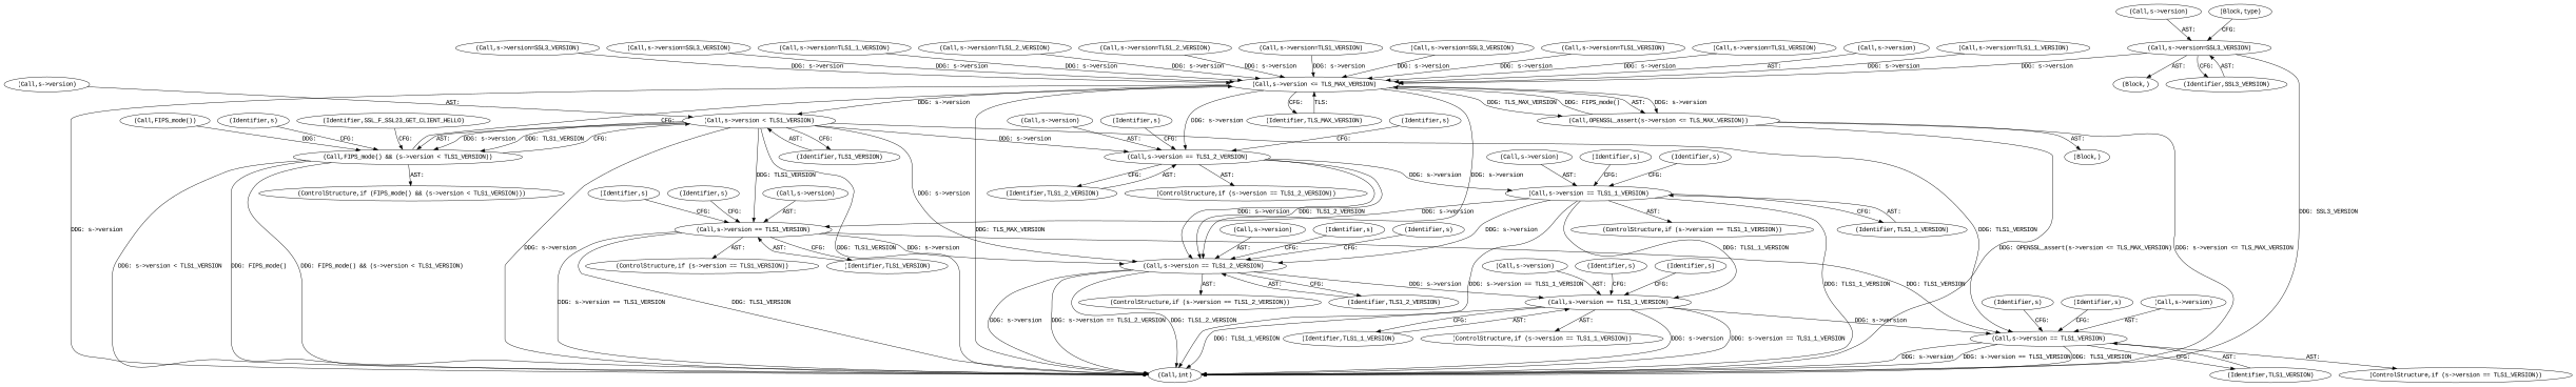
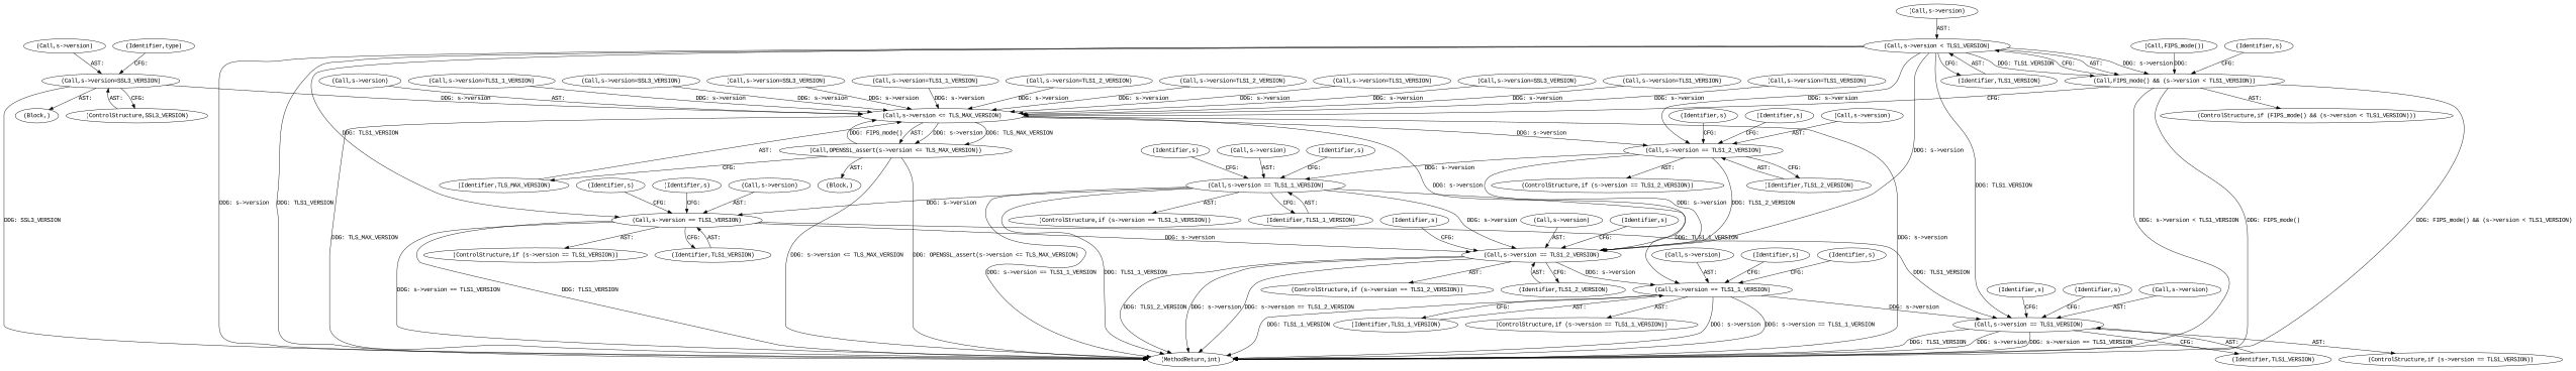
  digraph {
    fontname="Liberation Mono"
    node [fontname="Liberation Mono"]
    edge [fontname="Liberation Mono"]
    n1 [label="(Call,s->version=SSL3_VERSION)"]
    n2 [label="(Call,s->version <= TLS_MAX_VERSION)"]
    n3 [label="(Block,)"]
-   n4 [label="(Call,int)"]
-   n5 [label="(Identifier,SSL3_VERSION)"]
+   n4 [label="(MethodReturn,int)"]
+   n5 [label="(ControlStructure,SSL3_VERSION)"]
    n6 [label="(Call,OPENSSL_assert(s->version <= TLS_MAX_VERSION))"]
    n7 [label="(Call,s->version < TLS1_VERSION)"]
    n8 [label="(Call,s->version == TLS1_2_VERSION)"]
    n9 [label="(Call,s->version == TLS1_2_VERSION)"]
    n10 [label="(Identifier,TLS_MAX_VERSION)"]
    n11 [label="(Block,)"]
    n12 [label="(Call,FIPS_mode() && (s->version < TLS1_VERSION))"]
    n13 [label="(Call,s->version == TLS1_VERSION)"]
    n14 [label="(Call,s->version == TLS1_VERSION)"]
    n15 [label="(Identifier,TLS1_VERSION)"]
    n16 [label="(Call,s->version == TLS1_1_VERSION)"]
    n17 [label="(Identifier,TLS1_2_VERSION)"]
    n18 [label="(ControlStructure,if (s->version == TLS1_2_VERSION))"]
    n19 [label="(Call,s->version == TLS1_1_VERSION)"]
    n20 [label="(ControlStructure,if (s->version == TLS1_2_VERSION))"]
    n21 [label="(Identifier,TLS1_2_VERSION)"]
    n22 [label="(ControlStructure,if (FIPS_mode() && (s->version < TLS1_VERSION)))"]
    n23 [label="(ControlStructure,if (s->version == TLS1_VERSION))"]
    n24 [label="(Identifier,TLS1_VERSION)"]
    n25 [label="(Identifier,TLS1_VERSION)"]
    n26 [label="(ControlStructure,if (s->version == TLS1_VERSION))"]
    n27 [label="(Call,FIPS_mode())"]
    n28 [label="(Identifier,TLS1_1_VERSION)"]
    n29 [label="(ControlStructure,if (s->version == TLS1_1_VERSION))"]
    n30 [label="(Identifier,TLS1_1_VERSION)"]
    n31 [label="(ControlStructure,if (s->version == TLS1_1_VERSION))"]
    n32 [label="(Identifier,s)"]
    n33 [label="(Call,s->version)"]
    n34 [label="(Identifier,s)"]
    n35 [label="(Call,s->version)"]
    n36 [label="(Call,s->version=TLS1_VERSION)"]
    n37 [label="(Identifier,s)"]
    n38 [label="(Call,s->version=TLS1_VERSION)"]
    n39 [label="(Call,s->version)"]
    n40 [label="(Identifier,s)"]
    n41 [label="(Identifier,s)"]
    n42 [label="(Call,s->version=TLS1_1_VERSION)"]
    n43 [label="(Call,s->version=SSL3_VERSION)"]
    n44 [label="(Call,s->version=SSL3_VERSION)"]
    n45 [label="(Call,s->version)"]
    n46 [label="(Identifier,s)"]
    n47 [label="(Call,s->version)"]
    n48 [label="(Identifier,s)"]
    n49 [label="(Call,s->version=TLS1_1_VERSION)"]
    n50 [label="(Call,s->version=TLS1_2_VERSION)"]
    n51 [label="(Identifier,s)"]
    n52 [label="(Identifier,s)"]
    n53 [label="(Identifier,s)"]
-   n54 [label="(Identifier,SSL_F_SSL23_GET_CLIENT_HELLO)"]
    n55 [label="(Identifier,s)"]
    n56 [label="(Call,s->version)"]
    n57 [label="(Call,s->version=TLS1_2_VERSION)"]
    n58 [label="(Call,s->version=TLS1_VERSION)"]
    n59 [label="(Call,s->version=SSL3_VERSION)"]
    n60 [label="(Identifier,s)"]
    n61 [label="(Call,s->version)"]
    n62 [label="(Identifier,s)"]
-   n63 [label="(Block,type)"]
+   n63 [label="(Identifier,type)"]
    n64 [label="(Call,s->version)"]
    n65 [label="(Call,s->version)"]
    n1 -> n2 [label="DDG: s->version"]
    n1 -> n3 [label="AST: "]
    n1 -> n4 [label="DDG: SSL3_VERSION"]
    n1 -> n5 [label="CFG: "]
    n2 -> n4 [label="DDG: s->version"]
    n2 -> n4 [label="DDG: TLS_MAX_VERSION"]
    n2 -> n6 [label="AST: "]
    n2 -> n6 [label="DDG: s->version"]
    n2 -> n6 [label="DDG: TLS_MAX_VERSION"]
-   n2 -> n7 [label="DDG: s->version"]
    n2 -> n8 [label="DDG: s->version"]
    n2 -> n9 [label="DDG: s->version"]
-   n2 -> n10 [label="CFG: "]
+   n6 -> n10 [label="CFG: "]
    n5 -> n1 [label="AST: "]
    n6 -> n2 [label="DDG: FIPS_mode()"]
    n6 -> n4 [label="DDG: s->version <= TLS_MAX_VERSION"]
    n6 -> n4 [label="DDG: OPENSSL_assert(s->version <= TLS_MAX_VERSION)"]
    n6 -> n11 [label="AST: "]
    n7 -> n4 [label="DDG: s->version"]
    n7 -> n4 [label="DDG: TLS1_VERSION"]
    n7 -> n8 [label="DDG: s->version"]
    n7 -> n9 [label="DDG: s->version"]
    n7 -> n12 [label="AST: "]
    n7 -> n12 [label="DDG: s->version"]
    n7 -> n12 [label="DDG: TLS1_VERSION"]
    n7 -> n13 [label="DDG: TLS1_VERSION"]
    n7 -> n14 [label="DDG: TLS1_VERSION"]
    n7 -> n15 [label="CFG: "]
    n8 -> n9 [label="DDG: s->version"]
    n8 -> n9 [label="DDG: TLS1_2_VERSION"]
    n8 -> n16 [label="DDG: s->version"]
    n8 -> n17 [label="CFG: "]
    n8 -> n18 [label="AST: "]
    n9 -> n4 [label="DDG: s->version"]
    n9 -> n4 [label="DDG: s->version == TLS1_2_VERSION"]
    n9 -> n4 [label="DDG: TLS1_2_VERSION"]
    n9 -> n19 [label="DDG: s->version"]
    n9 -> n20 [label="AST: "]
    n9 -> n21 [label="CFG: "]
-   n10 -> n2 [label="TLS: "]
+   n10 -> n2 [label="AST: "]
    n12 -> n2 [label="CFG: "]
    n12 -> n4 [label="DDG: FIPS_mode() && (s->version < TLS1_VERSION)"]
    n12 -> n4 [label="DDG: s->version < TLS1_VERSION"]
    n12 -> n4 [label="DDG: FIPS_mode()"]
    n12 -> n7 [label="CFG: "]
    n12 -> n22 [label="AST: "]
    n13 -> n4 [label="DDG: TLS1_VERSION"]
    n13 -> n4 [label="DDG: s->version == TLS1_VERSION"]
    n13 -> n9 [label="DDG: s->version"]
    n13 -> n14 [label="DDG: TLS1_VERSION"]
    n13 -> n23 [label="AST: "]
    n13 -> n24 [label="CFG: "]
    n14 -> n4 [label="DDG: s->version"]
    n14 -> n4 [label="DDG: s->version == TLS1_VERSION"]
    n14 -> n4 [label="DDG: TLS1_VERSION"]
    n14 -> n25 [label="CFG: "]
    n14 -> n26 [label="AST: "]
    n15 -> n7 [label="AST: "]
    n16 -> n4 [label="DDG: s->version == TLS1_1_VERSION"]
    n16 -> n4 [label="DDG: TLS1_1_VERSION"]
    n16 -> n9 [label="DDG: s->version"]
    n16 -> n13 [label="DDG: s->version"]
    n16 -> n19 [label="DDG: TLS1_1_VERSION"]
    n16 -> n28 [label="CFG: "]
    n16 -> n29 [label="AST: "]
    n17 -> n8 [label="AST: "]
    n19 -> n4 [label="DDG: TLS1_1_VERSION"]
    n19 -> n4 [label="DDG: s->version"]
    n19 -> n4 [label="DDG: s->version == TLS1_1_VERSION"]
    n19 -> n14 [label="DDG: s->version"]
    n19 -> n30 [label="CFG: "]
    n19 -> n31 [label="AST: "]
    n21 -> n9 [label="AST: "]
    n24 -> n13 [label="AST: "]
    n25 -> n14 [label="AST: "]
    n27 -> n12 [label="DDG: "]
    n28 -> n16 [label="AST: "]
    n30 -> n19 [label="AST: "]
    n32 -> n12 [label="CFG: "]
    n33 -> n9 [label="AST: "]
    n34 -> n13 [label="CFG: "]
    n35 -> n1 [label="AST: "]
    n36 -> n2 [label="DDG: s->version"]
    n37 -> n8 [label="CFG: "]
    n38 -> n2 [label="DDG: s->version"]
    n39 -> n2 [label="AST: "]
    n40 -> n14 [label="CFG: "]
    n41 -> n16 [label="CFG: "]
    n42 -> n2 [label="DDG: s->version"]
    n43 -> n2 [label="DDG: s->version"]
    n44 -> n2 [label="DDG: s->version"]
    n45 -> n7 [label="AST: "]
    n46 -> n9 [label="CFG: "]
    n47 -> n19 [label="AST: "]
    n48 -> n9 [label="CFG: "]
    n49 -> n2 [label="DDG: s->version"]
    n50 -> n2 [label="DDG: s->version"]
    n51 -> n19 [label="CFG: "]
    n52 -> n13 [label="CFG: "]
    n53 -> n8 [label="CFG: "]
-   n54 -> n12 [label="CFG: "]
    n55 -> n16 [label="CFG: "]
    n56 -> n8 [label="AST: "]
    n57 -> n2 [label="DDG: s->version"]
    n58 -> n2 [label="DDG: s->version"]
    n59 -> n2 [label="DDG: s->version"]
    n60 -> n14 [label="CFG: "]
    n61 -> n13 [label="AST: "]
    n62 -> n19 [label="CFG: "]
    n63 -> n1 [label="CFG: "]
    n64 -> n16 [label="AST: "]
    n65 -> n14 [label="AST: "]
  }
